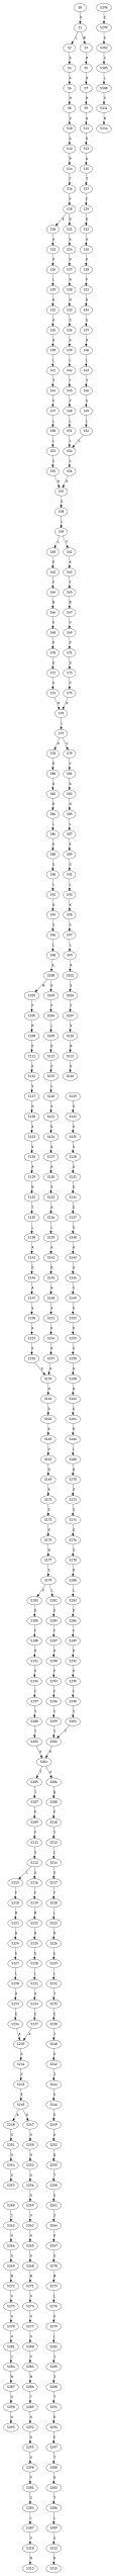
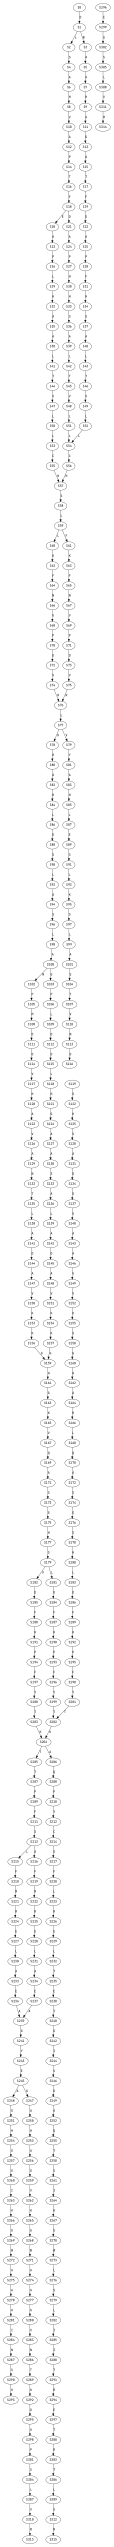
  strict digraph {
    fontname="JetBrains Mono"
    node [fontname="JetBrains Mono"]
    edge [fontname="JetBrains Mono"]
    S0
    S1
    S2
    S3
    S4
    S5
    S6
    S7
    S8
    S9
    S10
    S11
    S12
    S13
    S14
    S15
    S16
    S17
    S18
    S19
    S20
    S21
    S22
    S23
    S24
    S25
    S26
    S27
    S28
    S29
    S30
    S31
    S32
    S33
    S34
    S35
    S36
    S37
    S38
    S39
    S40
    S41
    S42
    S43
    S44
    S45
    S46
    S47
    S48
    S49
    S50
    S51
    S52
    S53
    S54
    S55
    S56
    S57
    S58
    S59
    S60
    S61
    S62
    S63
    S64
    S65
    S66
    S67
    S68
    S69
    S70
    S71
    S72
    S73
    S74
    S75
    S76
    S77
    S78
    S79
    S80
    S81
    S82
    S83
    S84
    S85
    S86
    S87
    S88
    S89
    S90
    S91
    S92
    S93
    S94
    S95
    S96
    S97
    S98
    S99
    S100
    S101
    S102
    S103
    S104
    S105
    S106
    S107
    S108
    S109
    S110
    S111
    S112
    S113
    S114
    S115
    S116
    S117
    S118
    S120
    S121
    S119
    S122
    S123
    S124
    S125
    S126
    S127
    S128
    S129
    S130
    S131
    S132
    S133
    S134
    S135
    S136
    S137
    S138
    S139
    S140
    S141
    S142
    S143
    S144
    S145
    S146
    S147
    S148
    S149
    S150
    S151
    S152
    S153
    S154
    S155
    S156
    S157
    S158
    S159
    S160
    S161
    S162
    S163
    S164
    S165
    S166
    S167
    S168
    S169
    S170
    S171
    S172
    S173
    S174
    S175
    S176
    S177
    S178
    S179
    S180
    S181
    S182
    S183
    S184
    S185
    S186
    S187
    S188
    S189
    S190
    S191
    S192
    S193
    S194
    S195
    S196
    S197
    S198
    S199
    S200
    S201
    S202
    S203
    S204
    S205
    S206
    S207
    S208
    S209
    S210
    S211
    S212
    S213
    S214
    S215
    S216
    S217
    S218
    S219
    S220
    S221
    S222
    S223
    S224
    S225
    S226
    S227
    S228
    S229
    S230
    S231
    S232
    S233
    S234
    S235
    S236
    S237
    S238
    S239
    S240
    S241
    S242
    S243
    S244
    S245
    S246
    S247
    S248
    S249
    S250
    S251
    S252
    S253
    S254
    S255
    S256
    S257
    S258
    S259
    S260
    S261
    S262
    S263
    S264
    S265
    S266
    S267
    S268
    S269
    S270
    S271
    S272
    S273
    S274
    S275
    S276
    S277
    S278
    S279
    S280
    S281
    S282
    S283
    S284
    S285
    S286
    S287
    S288
    S289
    S290
    S291
    S292
    S293
    S294
    S295
    S297
    S298
    S296
    S299
    S300
    S301
    S302
    S303
    S304
    S305
    S306
    S307
    S308
    S309
    S310
    S311
    S312
    S313
    S314
    S315
    S0 -> S1 [label=D]
    S1 -> S2 [label=L]
    S1 -> S3 [label=W]
    S2 -> S4 [label=S]
    S3 -> S5 [label=A]
    S4 -> S6 [label=A]
    S5 -> S7 [label=A]
    S6 -> S8 [label=H]
    S7 -> S9 [label=H]
    S8 -> S10 [label=V]
    S9 -> S11 [label=A]
    S10 -> S12 [label=A]
    S11 -> S13 [label=D]
    S12 -> S14 [label=P]
    S13 -> S15 [label=A]
    S14 -> S16 [label=T]
    S15 -> S17 [label=T]
    S16 -> S18 [label=F]
    S17 -> S19 [label=F]
    S18 -> S20 [label=E]
    S18 -> S21 [label=D]
    S19 -> S22 [label=D]
    S20 -> S23 [label=A]
    S21 -> S24 [label=A]
    S22 -> S25 [label=A]
    S23 -> S26 [label=P]
    S24 -> S27 [label=P]
    S25 -> S28 [label=P]
    S26 -> S29 [label=L]
    S27 -> S30 [label=H]
    S28 -> S31 [label=F]
    S29 -> S32 [label=H]
    S30 -> S33 [label=H]
    S31 -> S34 [label=H]
    S32 -> S35 [label=A]
    S33 -> S36 [label=S]
    S34 -> S37 [label=S]
    S35 -> S38 [label=A]
    S36 -> S39 [label=A]
    S37 -> S40 [label=A]
    S38 -> S41 [label=L]
    S39 -> S42 [label=L]
    S40 -> S43 [label=L]
    S41 -> S44 [label=T]
    S42 -> S45 [label=T]
    S43 -> S46 [label=T]
    S44 -> S47 [label=V]
    S45 -> S48 [label=V]
    S46 -> S49 [label=V]
    S47 -> S50 [label=L]
    S48 -> S51 [label=L]
    S49 -> S52 [label=L]
    S50 -> S53 [label=L]
    S51 -> S54 [label=L]
    S52 -> S54 [label=L]
    S53 -> S55 [label=C]
    S54 -> S56 [label=C]
    S55 -> S57 [label=H]
    S56 -> S57 [label=H]
    S57 -> S58 [label=S]
    S58 -> S59 [label=L]
    S59 -> S60 [label=L]
    S59 -> S61 [label=F]
    S60 -> S62 [label=K]
    S61 -> S63 [label=K]
    S62 -> S64 [label=F]
    S63 -> S65 [label=F]
    S64 -> S66 [label=N]
    S65 -> S67 [label=N]
    S66 -> S68 [label=V]
    S67 -> S69 [label=V]
    S68 -> S70 [label=P]
    S69 -> S71 [label=P]
    S70 -> S72 [label=D]
    S71 -> S73 [label=D]
    S72 -> S74 [label=V]
    S73 -> S75 [label=V]
    S74 -> S76 [label=R]
    S75 -> S76 [label=R]
    S76 -> S77 [label=L]
    S77 -> S78 [label=K]
    S77 -> S79 [label=V]
    S78 -> S80 [label=H]
    S79 -> S81 [label=Y]
    S80 -> S82 [label=A]
    S81 -> S83 [label=A]
    S82 -> S84 [label=H]
    S83 -> S85 [label=H]
    S84 -> S86 [label=L]
    S85 -> S87 [label=L]
    S86 -> S88 [label=D]
    S87 -> S89 [label=E]
    S88 -> S90 [label=S]
    S89 -> S91 [label=S]
    S90 -> S92 [label=L]
    S91 -> S93 [label=L]
    S92 -> S94 [label=A]
    S93 -> S95 [label=K]
    S94 -> S96 [label=S]
    S95 -> S97 [label=S]
    S96 -> S98 [label=L]
    S97 -> S99 [label=L]
    S98 -> S100 [label=A]
    S99 -> S101 [label=A]
    S100 -> S102 [label=N]
    S100 -> S103 [label=G]
    S101 -> S104 [label=S]
    S102 -> S105 [label=P]
    S103 -> S106 [label=P]
    S104 -> S107 [label=T]
    S105 -> S108 [label=M]
    S106 -> S109 [label=L]
    S107 -> S110 [label=V]
    S108 -> S111 [label=D]
    S109 -> S112 [label=D]
    S110 -> S113 [label=N]
    S111 -> S114 [label=D]
    S112 -> S115 [label=D]
    S113 -> S116 [label=D]
    S114 -> S117 [label=V]
    S115 -> S118 [label=L]
    S117 -> S120 [label=H]
    S118 -> S121 [label=H]
    S120 -> S123 [label=A]
    S121 -> S124 [label=G]
    S119 -> S122 [label=S]
    S122 -> S125 [label=K]
    S123 -> S126 [label=V]
    S124 -> S127 [label=A]
    S125 -> S128 [label=V]
    S126 -> S129 [label=A]
    S127 -> S130 [label=A]
    S128 -> S131 [label=A]
    S129 -> S132 [label=N]
    S130 -> S133 [label=S]
    S131 -> S134 [label=D]
    S132 -> S135 [label=T]
    S133 -> S136 [label=A]
    S134 -> S137 [label=G]
    S135 -> S138 [label=L]
    S136 -> S139 [label=L]
    S137 -> S140 [label=V]
    S138 -> S141 [label=A]
    S139 -> S142 [label=A]
    S140 -> S143 [label=A]
    S141 -> S144 [label=D]
    S142 -> S145 [label=D]
    S143 -> S146 [label=A]
    S144 -> S147 [label=A]
    S145 -> S148 [label=A]
    S146 -> S149 [label=V]
    S147 -> S150 [label=V]
    S148 -> S151 [label=V]
    S149 -> S152 [label=V]
    S150 -> S153 [label=K]
    S151 -> S154 [label=K]
    S152 -> S155 [label=K]
    S153 -> S156 [label=K]
    S154 -> S157 [label=K]
    S155 -> S158 [label=S]
    S156 -> S159 [label=G]
    S157 -> S159 [label=G]
    S158 -> S160 [label=G]
    S159 -> S161 [label=H]
    S160 -> S162 [label=H]
    S161 -> S163 [label=G]
    S162 -> S164 [label=A]
    S163 -> S165 [label=K]
    S164 -> S166 [label=R]
    S165 -> S167 [label=V]
    S166 -> S168 [label=L]
    S167 -> S169 [label=Q]
    S168 -> S170 [label=Q]
    S169 -> S171 [label=A]
    S170 -> S172 [label=A]
    S171 -> S173 [label=S]
    S172 -> S174 [label=S]
    S173 -> S175 [label=G]
    S174 -> S176 [label=G]
    S175 -> S177 [label=H]
    S176 -> S178 [label=S]
    S177 -> S179 [label=S]
    S178 -> S180 [label=H]
    S179 -> S181 [label=L]
    S179 -> S182 [label=V]
    S180 -> S183 [label=L]
    S181 -> S184 [label=D]
    S182 -> S185 [label=D]
    S183 -> S186 [label=D]
    S184 -> S187 [label=F]
    S185 -> S188 [label=F]
    S186 -> S189 [label=F]
    S187 -> S190 [label=H]
    S188 -> S191 [label=H]
    S189 -> S192 [label=H]
    S190 -> S193 [label=P]
    S191 -> S194 [label=P]
    S192 -> S195 [label=P]
    S193 -> S196 [label=F]
    S194 -> S197 [label=F]
    S195 -> S198 [label=F]
    S196 -> S199 [label=Y]
    S197 -> S200 [label=Y]
    S198 -> S201 [label=Y]
    S199 -> S202 [label=T]
    S200 -> S203 [label=T]
    S201 -> S202 [label=T]
    S202 -> S204 [label=K]
    S203 -> S204 [label=K]
    S204 -> S205 [label=T]
    S204 -> S206 [label=A]
    S205 -> S207 [label=T]
    S206 -> S208 [label=Q]
    S207 -> S209 [label=P]
    S208 -> S210 [label=P]
    S209 -> S211 [label=F]
    S210 -> S212 [label=Y]
    S211 -> S213 [label=S]
    S212 -> S214 [label=C]
    S213 -> S215 [label=L]
    S213 -> S216 [label=A]
    S214 -> S217 [label=S]
    S215 -> S218 [label=F]
    S216 -> S219 [label=F]
    S217 -> S220 [label=F]
    S218 -> S221 [label=M]
    S219 -> S222 [label=M]
    S220 -> S223 [label=L]
    S221 -> S224 [label=R]
    S222 -> S225 [label=R]
    S223 -> S226 [label=R]
    S224 -> S227 [label=E]
    S225 -> S228 [label=E]
    S226 -> S229 [label=E]
    S227 -> S230 [label=L]
    S228 -> S231 [label=L]
    S229 -> S232 [label=L]
    S230 -> S233 [label=A]
    S231 -> S234 [label=A]
    S232 -> S235 [label=T]
    S233 -> S236 [label=E]
    S234 -> S237 [label=E]
    S235 -> S238 [label=E]
    S236 -> S239 [label=A]
    S237 -> S239 [label=A]
    S238 -> S240 [label=T]
    S239 -> S241 [label=G]
    S240 -> S242 [label=G]
    S241 -> S243 [label=Y]
    S242 -> S244 [label=I]
    S243 -> S245 [label=E]
    S244 -> S246 [label=V]
    S245 -> S247 [label=G]
    S245 -> S248 [label=A]
    S246 -> S249 [label=D]
    S247 -> S250 [label=A]
    S248 -> S251 [label=G]
    S249 -> S252 [label=A]
    S250 -> S253 [label=H]
    S251 -> S254 [label=H]
    S252 -> S255 [label=Q]
    S253 -> S256 [label=A]
    S254 -> S257 [label=G]
    S255 -> S258 [label=T]
    S256 -> S259 [label=G]
+   S257 -> S260 [label=G]
    S258 -> S261 [label=S]
    S259 -> S262 [label=V]
    S260 -> S263 [label=I]
    S261 -> S264 [label=I]
    S262 -> S265 [label=K]
    S263 -> S266 [label=K]
    S264 -> S267 [label=K]
    S265 -> S268 [label=G]
    S266 -> S269 [label=G]
    S267 -> S270 [label=S]
    S268 -> S271 [label=W]
    S269 -> S272 [label=W]
    S270 -> S273 [label=W]
    S271 -> S274 [label=A]
    S272 -> S275 [label=A]
    S273 -> S276 [label=L]
    S274 -> S277 [label=A]
    S275 -> S278 [label=A]
    S276 -> S279 [label=S]
    S277 -> S280 [label=K]
    S278 -> S281 [label=K]
    S279 -> S282 [label=L]
    S280 -> S283 [label=V]
    S281 -> S284 [label=I]
    S282 -> S285 [label=I]
    S283 -> S286 [label=N]
    S284 -> S287 [label=N]
    S285 -> S288 [label=I]
    S286 -> S289 [label=T]
    S287 -> S290 [label=S]
    S288 -> S291 [label=T]
    S289 -> S292 [label=K]
    S290 -> S293 [label=K]
    S291 -> S294 [label=R]
    S292 -> S295 [label=D]
    S294 -> S297 [label=E]
    S295 -> S298 [label=A]
    S297 -> S300 [label=T]
    S298 -> S301 [label=P]
    S296 -> S299 [label=E]
    S299 -> S302 [label=G]
    S300 -> S303 [label=R]
    S301 -> S304 [label=S]
    S302 -> S305 [label=S]
    S303 -> S306 [label=T]
    S304 -> S307 [label=L]
    S305 -> S308 [label=L]
    S306 -> S309 [label=L]
    S307 -> S310 [label=V]
    S308 -> S311 [label=V]
    S309 -> S312 [label=S]
    S310 -> S313 [label=M]
    S311 -> S314 [label=M]
    S312 -> S315 [label=M]
  }
